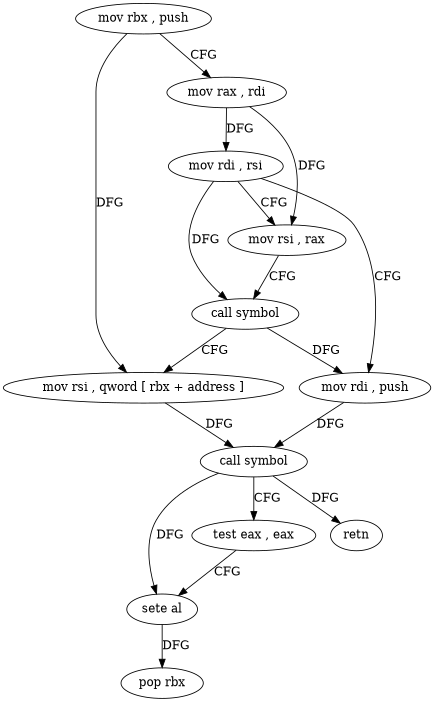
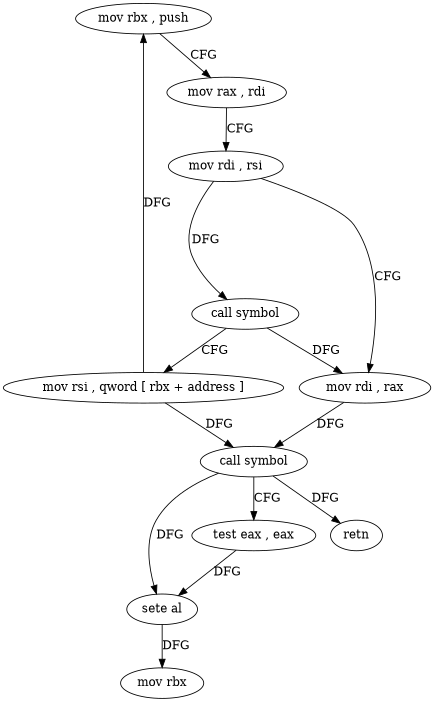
  digraph {
    n1 [label="mov rbx , push"]
    n2 [label="mov rax , rdi"]
    n3 [label="mov rsi , qword [ rbx + address ]"]
    n4 [label="mov rdi , rsi"]
-   n5 [label="mov rsi , rax"]
    n6 [label="call symbol"]
    n7 [label="call symbol"]
-   n8 [label="mov rdi , push"]
+   n8 [label="mov rdi , rax"]
    n9 [label="test eax , eax"]
    n10 [label="sete al"]
    n11 [label=retn]
-   n12 [label="pop rbx"]
+   n12 [label="mov rbx"]
    n1 -> n2 [label=CFG]
-   n1 -> n3 [label=DFG]
-   n2 -> n4 [label=DFG]
-   n2 -> n5 [label=DFG]
+   n3 -> n1 [label=DFG]
+   n2 -> n4 [label=CFG]
    n3 -> n6 [label=DFG]
-   n4 -> n5 [label=CFG]
    n4 -> n7 [label=DFG]
    n4 -> n8 [label=CFG]
-   n5 -> n7 [label=CFG]
    n6 -> n9 [label=CFG]
    n6 -> n10 [label=DFG]
    n6 -> n11 [label=DFG]
    n7 -> n3 [label=CFG]
    n7 -> n8 [label=DFG]
    n8 -> n6 [label=DFG]
-   n9 -> n10 [label=CFG]
+   n9 -> n10 [label=DFG]
    n10 -> n12 [label=DFG]
  }
